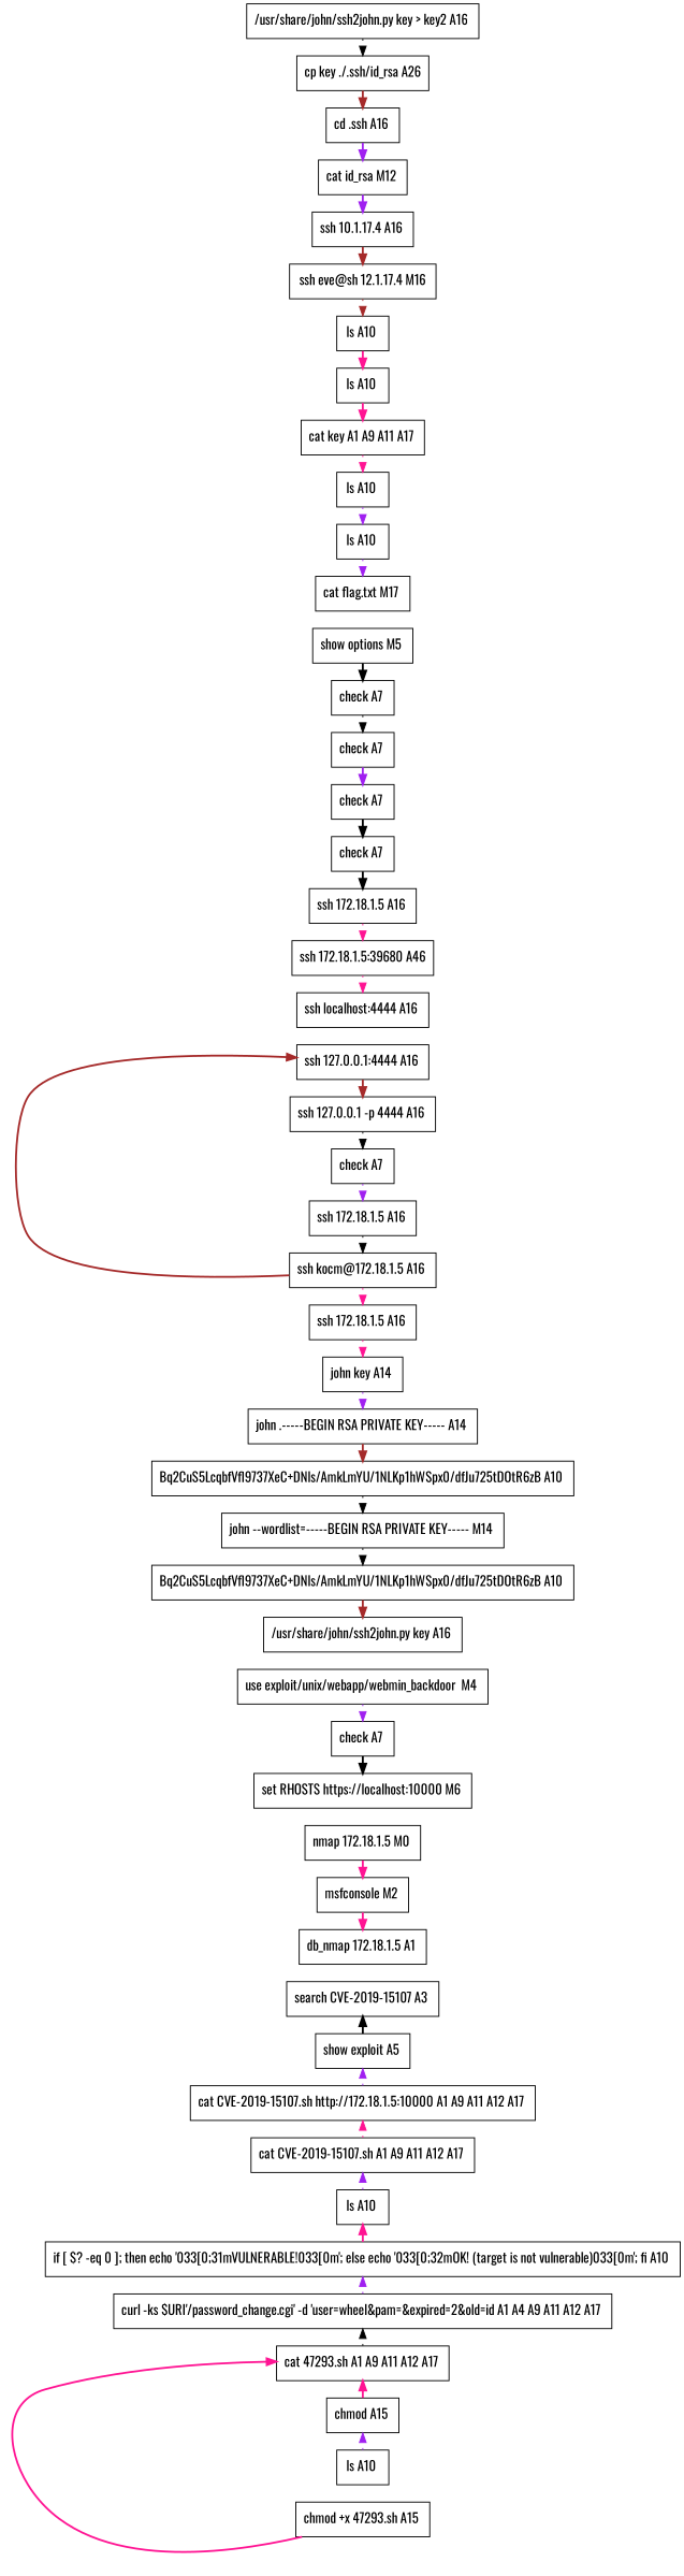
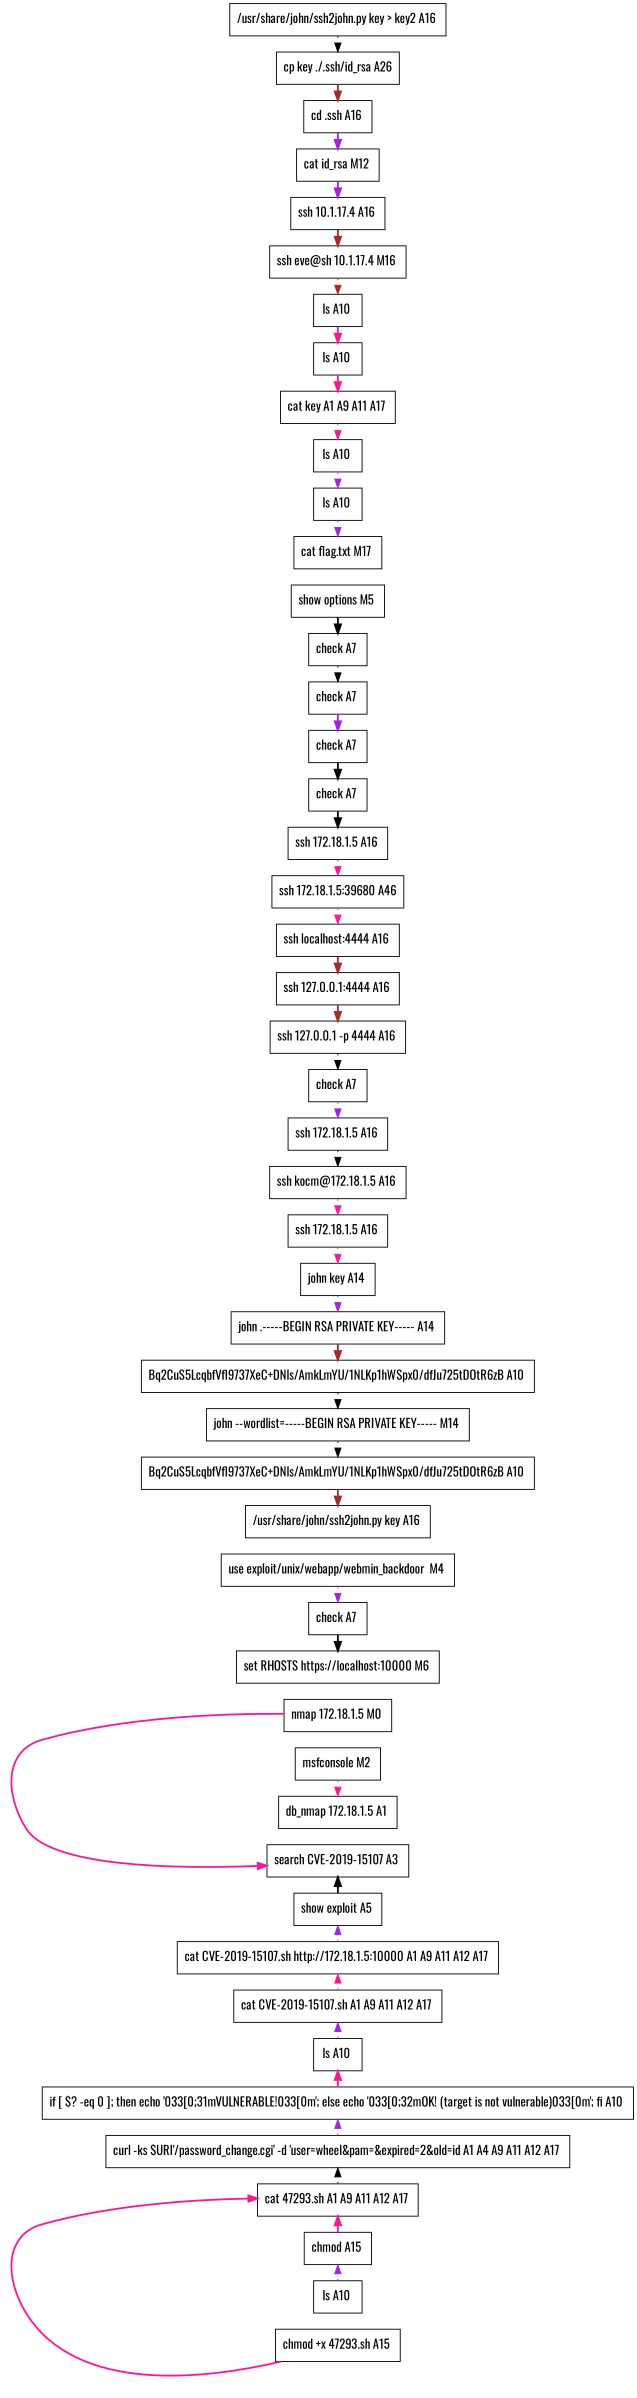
  digraph {
    fontname=Oswald
    rankdir=LR
    node [fontname=Oswald shape=box]
    edge [color=deeppink constraint=false fontname=Oswald style=dotted]
    n1 [label="nmap 172.18.1.5 M0 "]
    n2 [label="msfconsole M2 "]
    n3 [label="db_nmap 172.18.1.5 A1 "]
    n4 [label="ls A10 "]
    n5 [label="chmod A15 "]
    n6 [label="cat 47293.sh A1 A9 A11 A12 A17 "]
    n7 [label="chmod +x 47293.sh A15 "]
    n8 [label="curl -ks $URI'/password_change.cgi' -d 'user=wheel&pam=&expired=2&old=id A1 A4 A9 A11 A12 A17 "]
    n9 [label="if [ $? -eq 0 ]; then echo '033[0;31mVULNERABLE!033[0m'; else echo '033[0;32mOK! (target is not vulnerable)033[0m'; fi A10 "]
    n10 [label="ls A10 "]
    n11 [label="cat CVE-2019-15107.sh A1 A9 A11 A12 A17 "]
    n12 [label="cat CVE-2019-15107.sh http://172.18.1.5:10000 A1 A9 A11 A12 A17 "]
    n13 [label="show exploit A5 "]
    n14 [label="search CVE-2019-15107 A3 "]
    n15 [label="use exploit/unix/webapp/webmin_backdoor  M4 "]
    n16 [label="check A7 "]
    n17 [label="set RHOSTS https://localhost:10000 M6 "]
    n18 [label="show options M5 "]
    n19 [label="check A7 "]
    n20 [label="check A7 "]
    n21 [label="check A7 "]
    n22 [label="check A7 "]
    n23 [label="ssh 172.18.1.5 A16 "]
    n24 [label="ssh 172.18.1.5:39680 A46"]
    n25 [label="ssh localhost:4444 A16 "]
    n26 [label="ssh 127.0.0.1:4444 A16 "]
    n27 [label="ssh 127.0.0.1 -p 4444 A16 "]
    n28 [label="check A7 "]
    n29 [label="ssh 172.18.1.5 A16 "]
    n30 [label="ssh kocm@172.18.1.5 A16 "]
    n31 [label="ssh 172.18.1.5 A16 "]
    n32 [label="john key A14 "]
    n33 [label="john .-----BEGIN RSA PRIVATE KEY----- A14 "]
    n34 [label="Bq2CuS5LcqbfVfl9737XeC+DNls/AmkLmYU/1NLKp1hWSpx0/dfJu725tDOtR6zB A10 "]
    n35 [label="john --wordlist=-----BEGIN RSA PRIVATE KEY----- M14 "]
    n36 [label="Bq2CuS5LcqbfVfl9737XeC+DNls/AmkLmYU/1NLKp1hWSpx0/dfJu725tDOtR6zB A10 "]
    n37 [label="/usr/share/john/ssh2john.py key A16 "]
    n38 [label="/usr/share/john/ssh2john.py key > key2 A16 "]
    n39 [label="cp key ./.ssh/id_rsa A26"]
    n40 [label="cd .ssh A16 "]
    n41 [label="cat id_rsa M12 "]
    n42 [label="ssh 10.1.17.4 A16 "]
-   n43 [label="ssh eve@sh 12.1.17.4 M16"]
+   n43 [label="ssh eve@sh 10.1.17.4 M16 "]
    n44 [label="ls A10 "]
    n45 [label="ls A10 "]
    n46 [label="cat key A1 A9 A11 A17 "]
    n47 [label="ls A10 "]
    n48 [label="ls A10 "]
    n49 [label="cat flag.txt M17 "]
-   n1 -> n2 [style=bold]
-   n2 -> n3 [style=bold]
+   n1 -> n14 [style=bold]
+   n2 -> n3
    n4 -> n5 [color=purple]
    n5 -> n6 [style=bold]
    n6 -> n8 [color=black]
    n7 -> n6 [style=bold]
    n8 -> n9 [color=purple]
    n9 -> n10 [style=bold]
    n10 -> n11 [color=purple]
    n11 -> n12
    n12 -> n13 [color=purple]
    n13 -> n14 [color=black style=bold]
    n15 -> n16 [color=purple]
    n16 -> n17 [color=black style=bold]
    n18 -> n19 [color=black style=bold]
    n19 -> n20 [color=black]
    n20 -> n21 [color=purple style=bold]
    n21 -> n22 [color=black style=bold]
    n22 -> n23 [color=black style=bold]
    n23 -> n24
    n24 -> n25
-   n30 -> n26 [color=brown style=bold]
+   n25 -> n26 [color=brown style=bold]
    n26 -> n27 [color=brown style=bold]
    n27 -> n28 [color=black]
    n28 -> n29 [color=purple]
    n29 -> n30 [color=black]
    n30 -> n31
    n31 -> n32
    n32 -> n33 [color=purple]
    n33 -> n34 [color=brown style=bold]
    n34 -> n35 [color=black]
    n35 -> n36 [color=black]
    n36 -> n37 [color=brown style=bold]
    n38 -> n39 [color=black]
    n39 -> n40 [color=brown style=bold]
    n40 -> n41 [color=purple style=bold]
    n41 -> n42 [color=purple style=bold]
    n42 -> n43 [color=brown style=bold]
    n43 -> n44 [color=brown]
    n44 -> n45 [style=bold]
    n45 -> n46 [style=bold]
    n46 -> n47
    n47 -> n48 [color=purple]
    n48 -> n49 [color=purple]
  }
